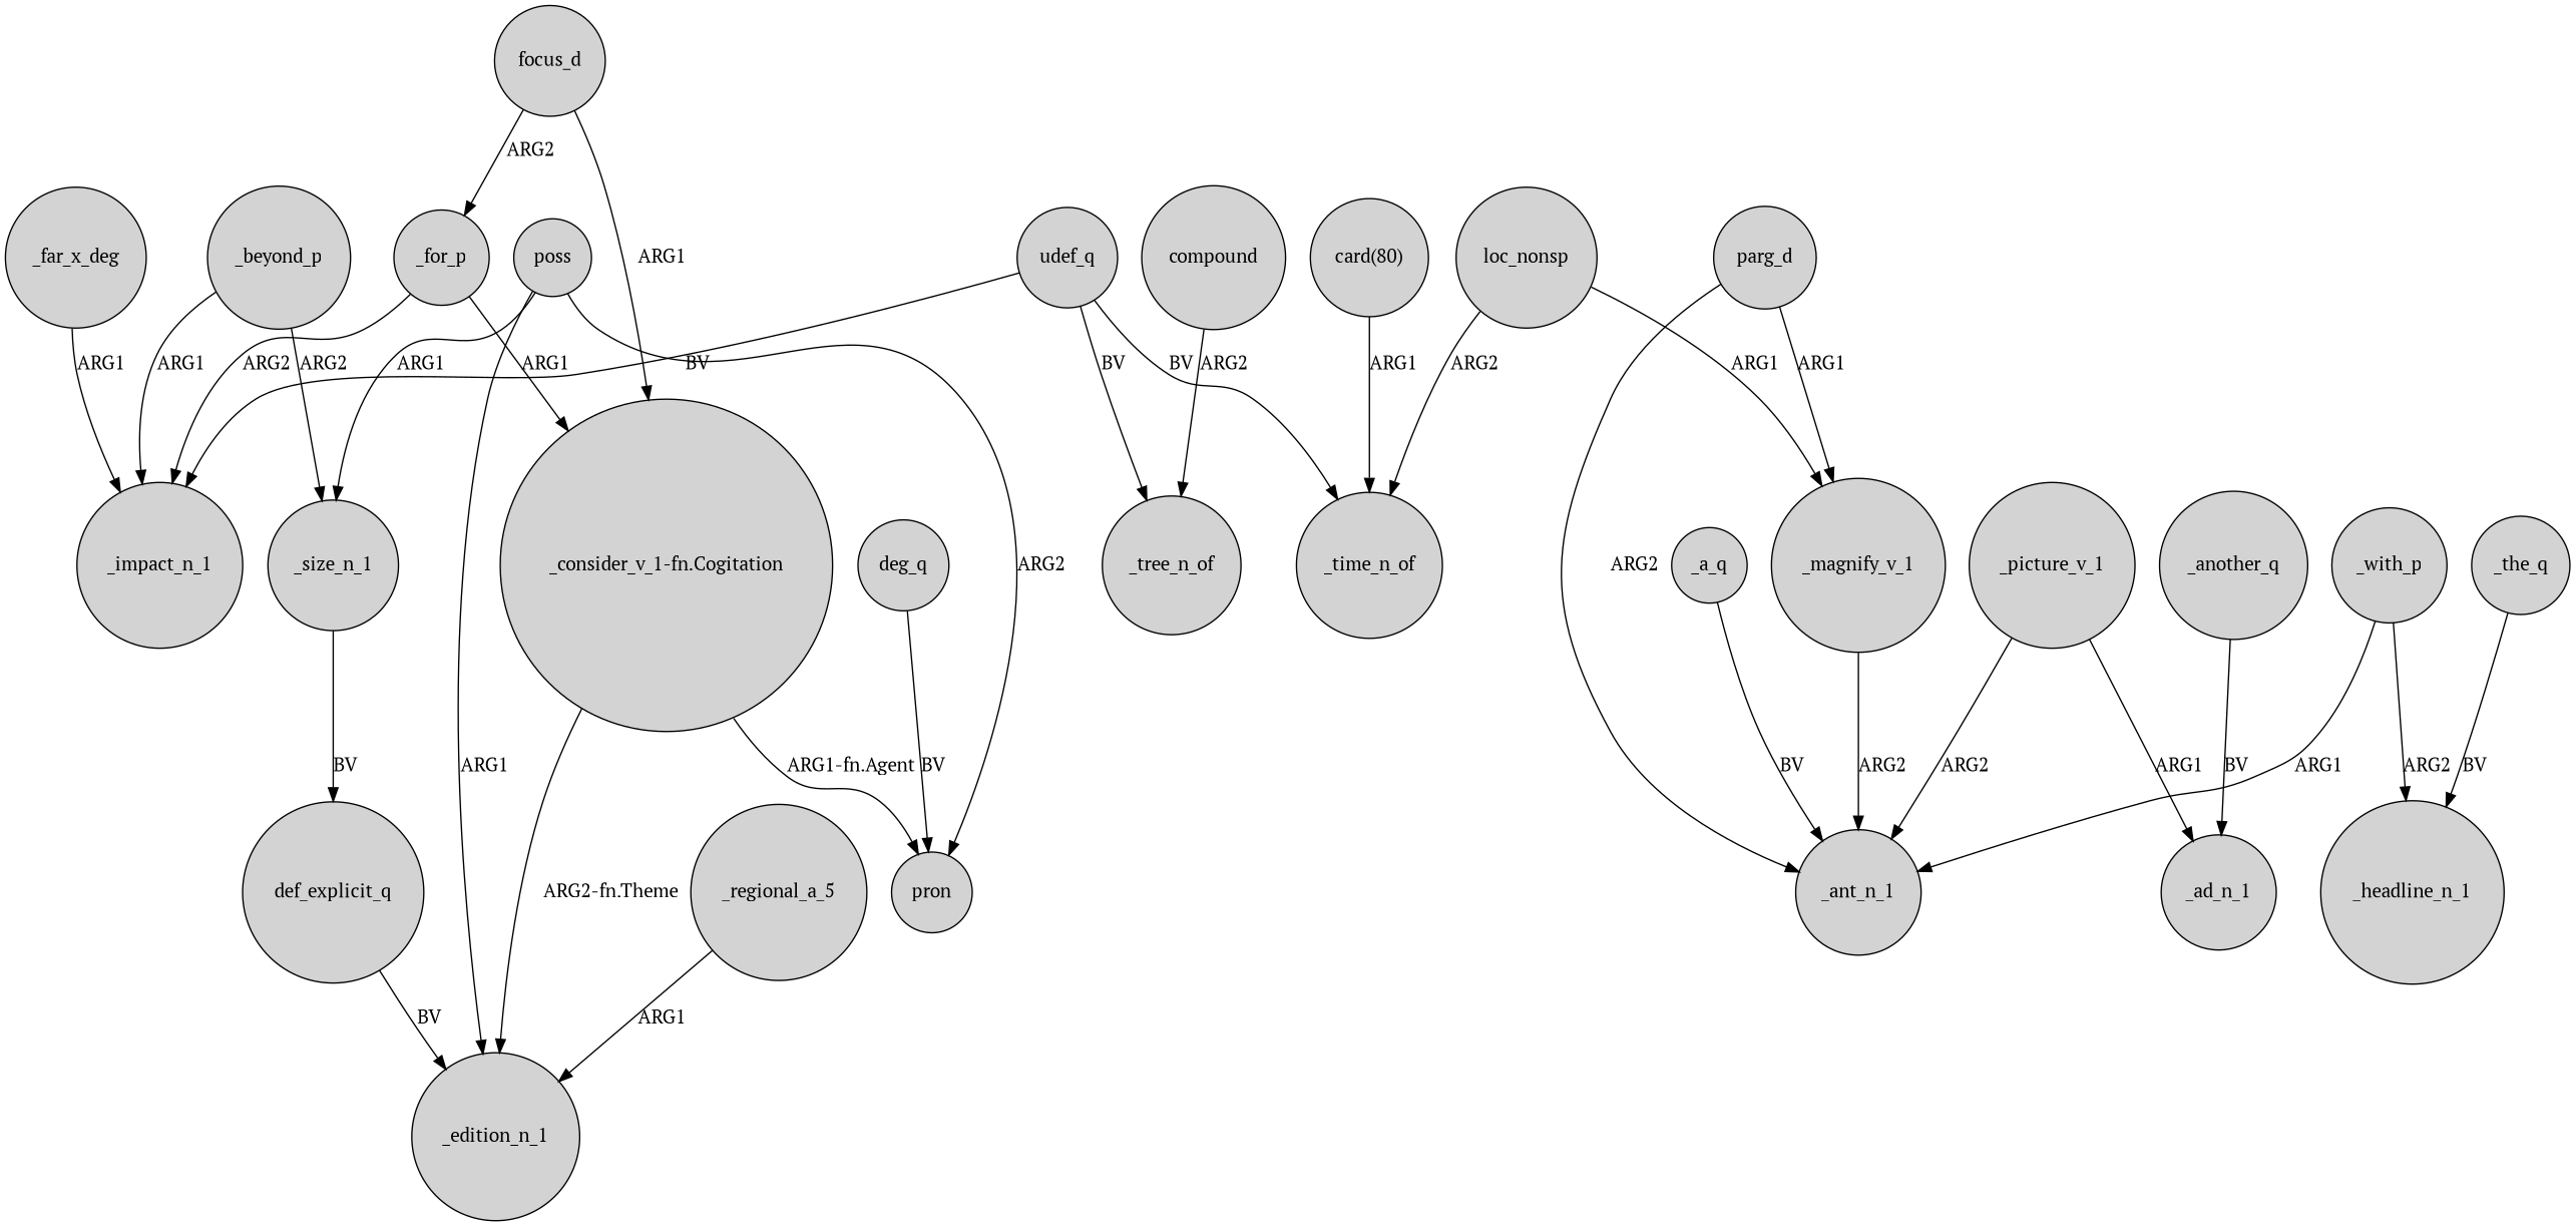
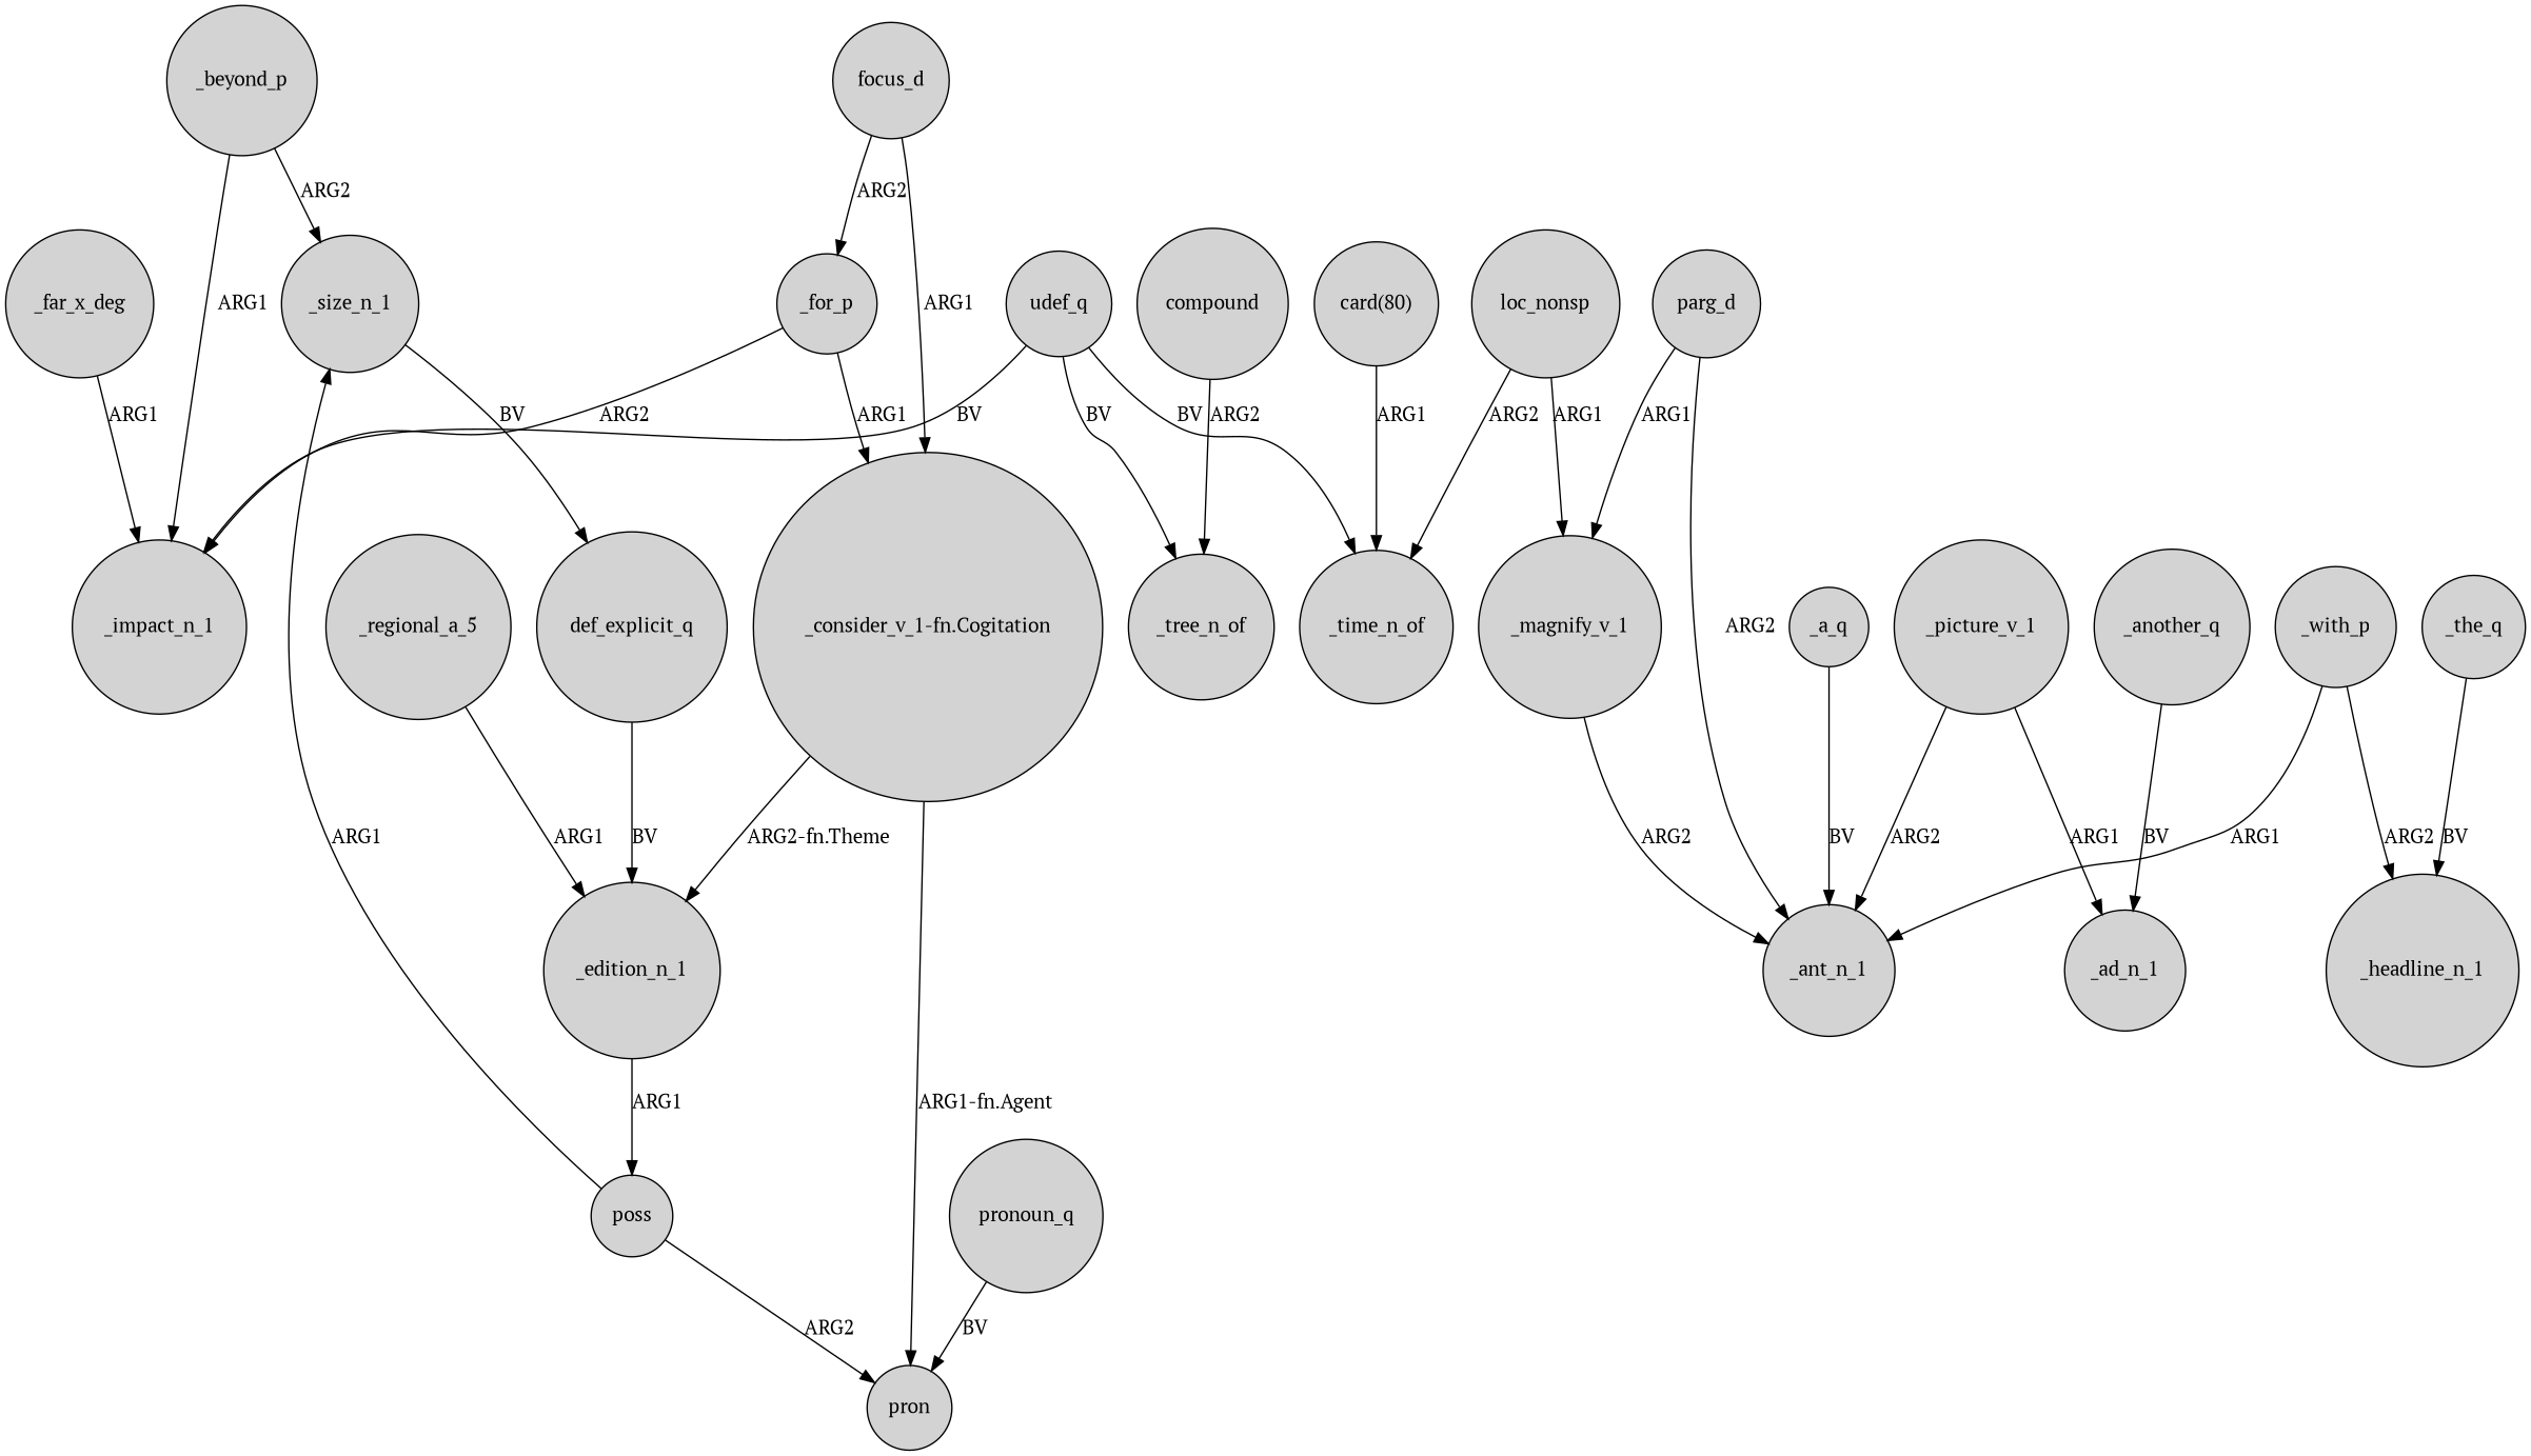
  digraph {
    fontname="PT Serif"
    node [fontname="PT Serif" shape=circle style=filled]
    edge [fontname="PT Serif"]
    udef_q
    _impact_n_1
    _time_n_of
    _tree_n_of
    _far_x_deg
    _beyond_p
    _size_n_1
    def_explicit_q
    parg_d
    _ant_n_1
    _magnify_v_1
    "_consider_v_1-fn.Cogitation"
    pron
    _edition_n_1
    poss
    _for_p
    focus_d
    n18 [label=_regional_a_5]
    _a_q
    _the_q
    _headline_n_1
    loc_nonsp
    compound
    _picture_v_1
    _ad_n_1
-   pronoun_q [label=deg_q]
+   pronoun_q
    _another_q
    "card(80)"
    _with_p
    udef_q -> _impact_n_1 [label=BV]
    udef_q -> _time_n_of [label=BV]
    udef_q -> _tree_n_of [label=BV]
    _far_x_deg -> _impact_n_1 [label=ARG1]
    _beyond_p -> _impact_n_1 [label=ARG1]
    _beyond_p -> _size_n_1 [label=ARG2]
    _size_n_1 -> def_explicit_q [label=BV]
    def_explicit_q -> _edition_n_1 [label=BV]
    parg_d -> _ant_n_1 [label=ARG2]
    parg_d -> _magnify_v_1 [label=ARG1]
    _magnify_v_1 -> _ant_n_1 [label=ARG2]
    "_consider_v_1-fn.Cogitation" -> pron [label="ARG1-fn.Agent"]
    "_consider_v_1-fn.Cogitation" -> _edition_n_1 [label="ARG2-fn.Theme"]
    poss -> _size_n_1 [label=ARG1]
    poss -> pron [label=ARG2]
-   poss -> _edition_n_1 [label=ARG1]
+   _edition_n_1 -> poss [label=ARG1]
    _for_p -> _impact_n_1 [label=ARG2]
    _for_p -> "_consider_v_1-fn.Cogitation" [label=ARG1]
    focus_d -> "_consider_v_1-fn.Cogitation" [label=ARG1]
    focus_d -> _for_p [label=ARG2]
    n18 -> _edition_n_1 [label=ARG1]
    _a_q -> _ant_n_1 [label=BV]
    _the_q -> _headline_n_1 [label=BV]
    loc_nonsp -> _time_n_of [label=ARG2]
    loc_nonsp -> _magnify_v_1 [label=ARG1]
    compound -> _tree_n_of [label=ARG2]
    _picture_v_1 -> _ant_n_1 [label=ARG2]
    _picture_v_1 -> _ad_n_1 [label=ARG1]
    pronoun_q -> pron [label=BV]
    _another_q -> _ad_n_1 [label=BV]
    "card(80)" -> _time_n_of [label=ARG1]
    _with_p -> _ant_n_1 [label=ARG1]
    _with_p -> _headline_n_1 [label=ARG2]
  }
